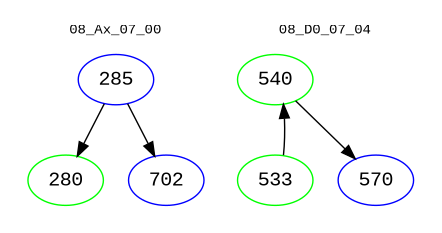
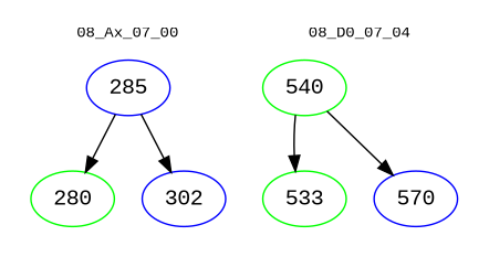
  digraph {
    fontname="Liberation Mono"
    node [color=blue fontname="Liberation Mono"]
    edge [color=black fontname="Liberation Mono"]
    n1 [label=285]
    n2 [color=green label=280]
-   n3 [label=702]
+   n3 [label=302]
    n4 [color=green label=540]
    n5 [color=green label=533]
    n6 [label=570]
    subgraph cluster_1 {
      color=white
      fontsize=10
      label="08_Ax_07_00"
      n1
      n2
      n3
    }
    subgraph cluster_2 {
      color=white
      fontsize=10
      label="08_D0_07_04"
      n4
      n5
      n6
    }
    n1 -> n2
    n1 -> n3
-   n5 -> n4
+   n4 -> n5
    n4 -> n6
  }
